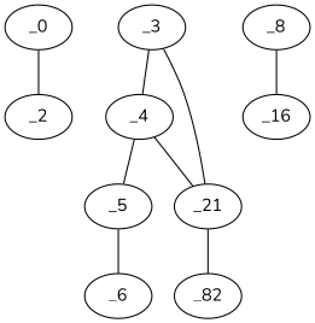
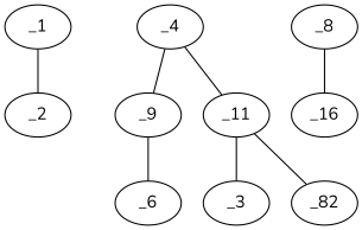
  graph {
    fontname=Nunito
    node [charge=0 chem=1 fontname=Nunito symbol="C  " x=5.4641 y=-0.75]
    edge [fontname=Nunito valence=1]
-   _1 [y=-1.75 label=_0]
+   _1 [y=-1.75]
    _2 [x=4.5981 y=-2.25]
    _3 [x=3.732 y=-1.75]
    _4 [x=3.7321]
-   _5 [x=4.5981 y=-0.25]
-   _11 [chem=4 symbol="N  " x=2.866 y=-0.25 label=_21]
+   _5 [x=4.5981 y=-0.25 label=_9]
+   _11 [chem=4 symbol="N  " x=2.866 y=-0.25]
    _6
    n8 [chem=2 label=_82 symbol="O  " x=2]
    _8 [chem=4 symbol="N  " y=1.25]
    n10 [label=_16 x=6.3301 y=0.75]
    _1 -- _2
-   _3 -- _4
    _4 -- _5
    _4 -- _11 [valence=2]
    _5 -- _6
    _11 -- _3
    _11 -- n8
    _8 -- n10
  }
